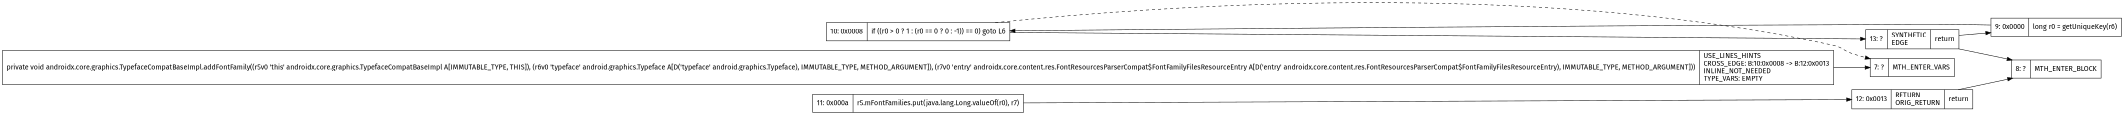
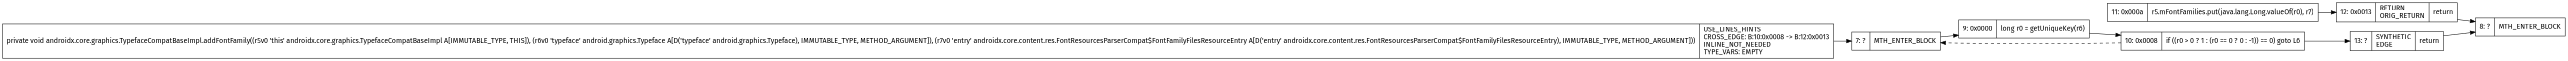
  digraph {
    fontname="Fira Sans"
    rankdir=LR
    node [fontname="Fira Sans" shape=record]
    edge [fontname="Fira Sans"]
-   n1 [label="{7\:\ ?|MTH_ENTER_VARS\l}"]
+   n1 [label="{7\:\ ?|MTH_ENTER_BLOCK\l}"]
    n2 [label="{9\:\ 0x0000|long r0 = getUniqueKey(r6)\l}"]
    n3 [label="{10\:\ 0x0008|if ((r0 \> 0 ? 1 : (r0 == 0 ? 0 : \-1)) == 0) goto L6\l}"]
    n4 [label="{13\:\ ?|SYNTHETIC\lEDGE\l|return\l}"]
    n5 [label="{11\:\ 0x000a|r5.mFontFamilies.put(java.lang.Long.valueOf(r0), r7)\l}"]
    n6 [label="{12\:\ 0x0013|RETURN\lORIG_RETURN\l|return\l}"]
    n7 [label="{8\:\ ?|MTH_ENTER_BLOCK\l}"]
    n8 [label="{private void androidx.core.graphics.TypefaceCompatBaseImpl.addFontFamily((r5v0 'this' androidx.core.graphics.TypefaceCompatBaseImpl A[IMMUTABLE_TYPE, THIS]), (r6v0 'typeface' android.graphics.Typeface A[D('typeface' android.graphics.Typeface), IMMUTABLE_TYPE, METHOD_ARGUMENT]), (r7v0 'entry' androidx.core.content.res.FontResourcesParserCompat$FontFamilyFilesResourceEntry A[D('entry' androidx.core.content.res.FontResourcesParserCompat$FontFamilyFilesResourceEntry), IMMUTABLE_TYPE, METHOD_ARGUMENT]))  | USE_LINES_HINTS\lCROSS_EDGE: B:10:0x0008 \-\> B:12:0x0013\lINLINE_NOT_NEEDED\lTYPE_VARS: EMPTY\l}"]
-   n4 -> n2
+   n1 -> n2
    n2 -> n3
    n3 -> n1 [style=dashed]
    n3 -> n4
    n4 -> n7
    n5 -> n6
    n6 -> n7
    n8 -> n1
  }
